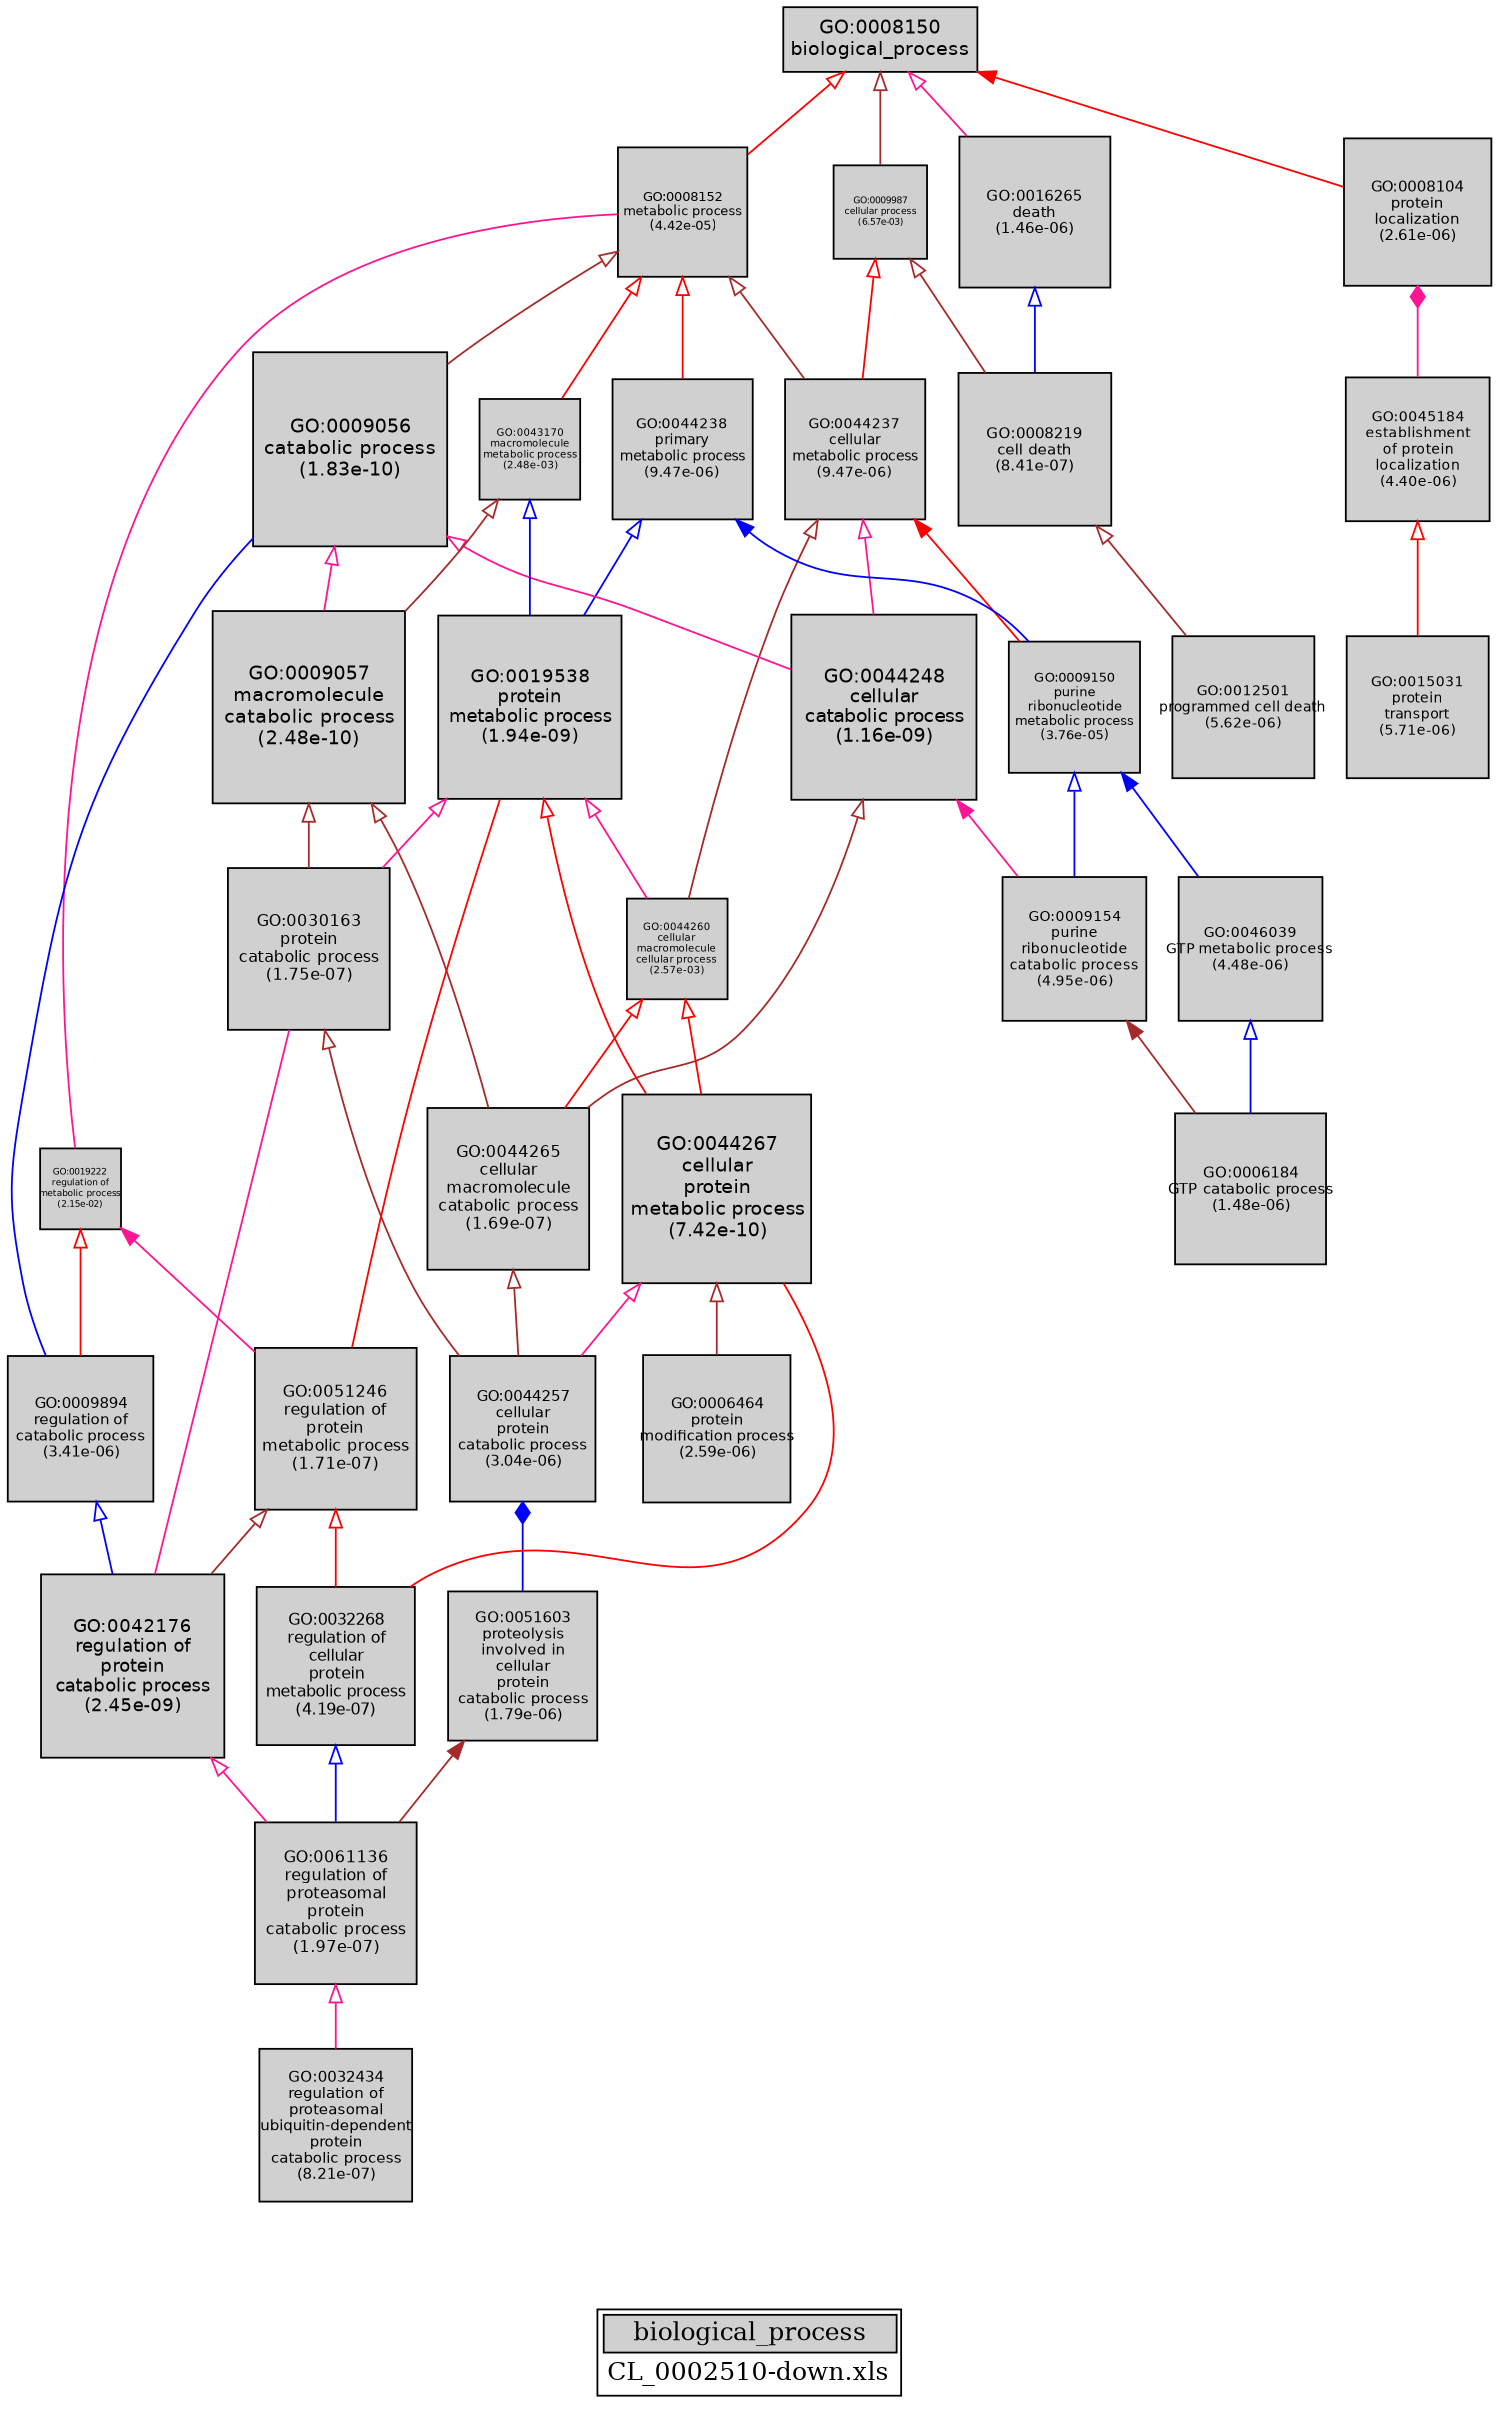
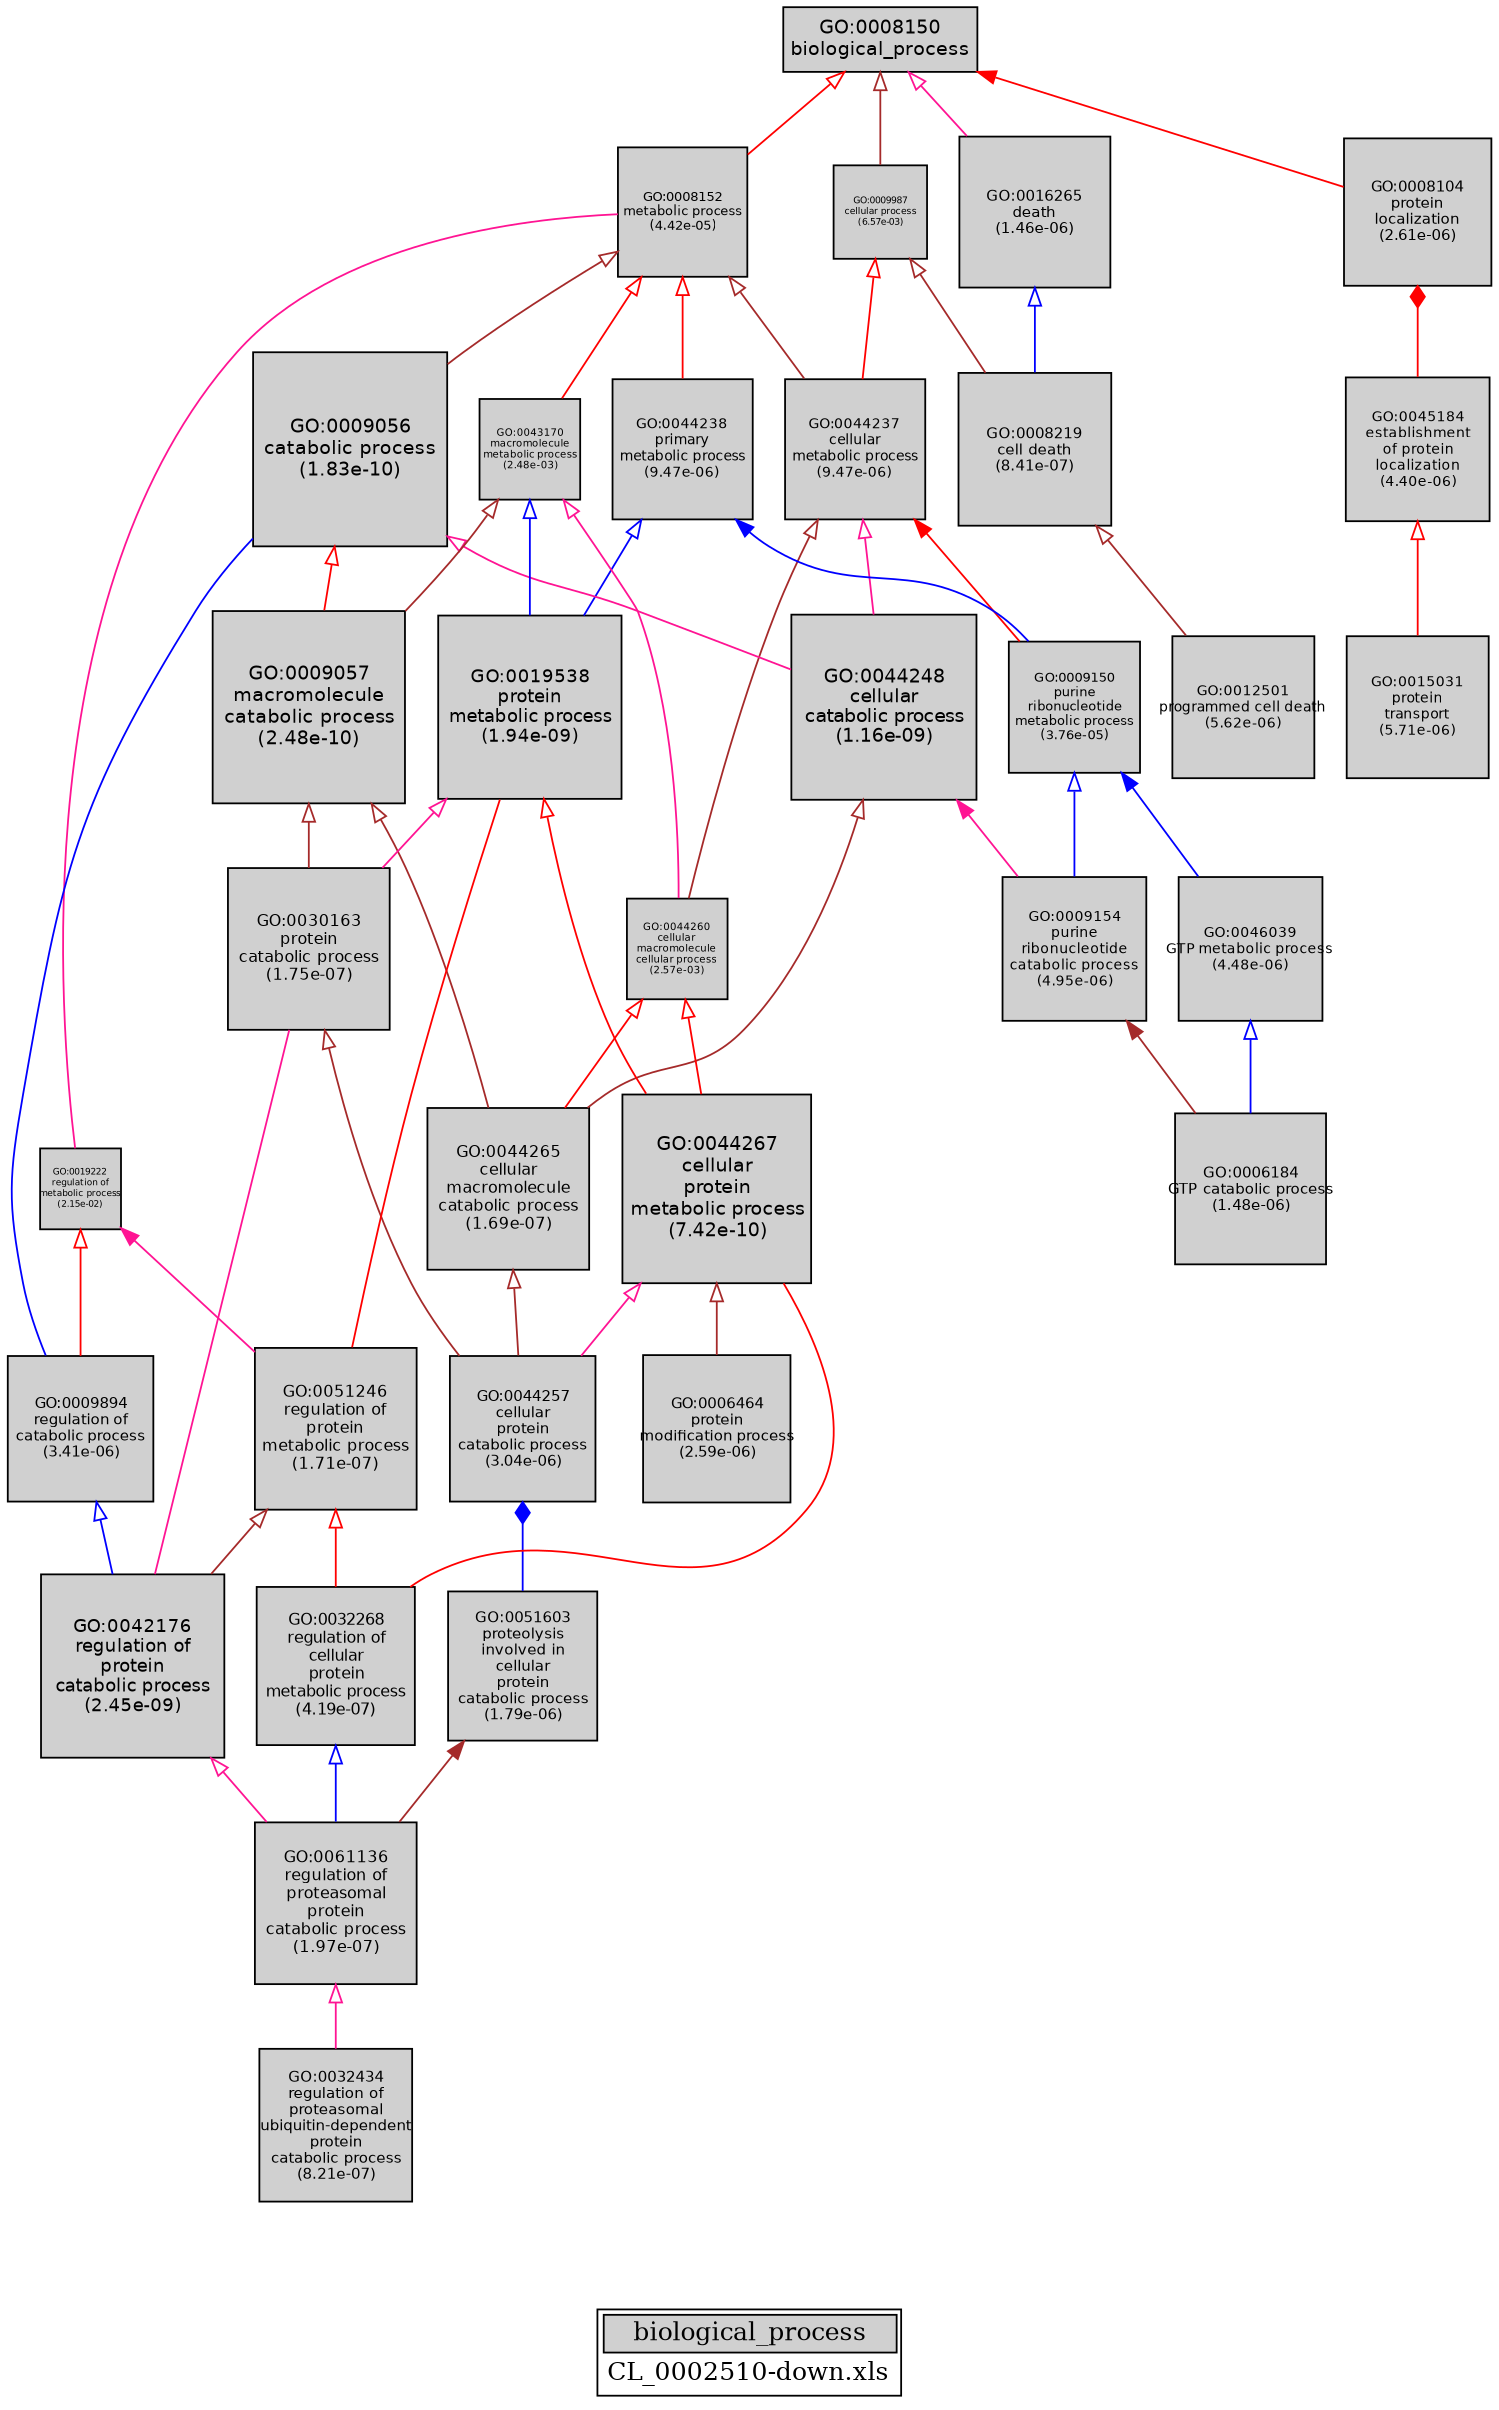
  digraph {
    bgcolor="#FFFFFF"
    label=<<TABLE COLOR="black" BGCOLOR="white"><TR><TD COLSPAN="2" BGCOLOR="#D0D0D0"><FONT COLOR="black">biological_process</FONT></TD></TR><TR><TD BORDER="0">CL_0002510-down.xls</TD></TR></TABLE>>
    node [color=black fillcolor="#D0D0D0" fixedsize=true fontcolor=black fontname=Helvetica fontsize=7.77352782336 shape=box style=filled]
    edge [arrowtail=empty color=brown dir=back weight=5.0]
    n1 [height=1.07965664213 label=<<TABLE BORDER="0"><TR><TD>GO:0044237<BR/>cellular<BR/>metabolic process<BR/>(9.47e-06)</TD></TR></TABLE>> width=1.07965664213]
    n2 [fontsize=9.00455815458 height=1.25063307703 label=<<TABLE BORDER="0"><TR><TD>GO:0030163<BR/>protein<BR/>catabolic process<BR/>(1.75e-07)</TD></TR></TABLE>> width=1.25063307703]
    n3 [fontsize=8.75093922435 height=1.2154082256 label=<<TABLE BORDER="0"><TR><TD>GO:0032268<BR/>regulation of<BR/>cellular<BR/>protein<BR/>metabolic process<BR/>(4.19e-07)</TD></TR></TABLE>> width=1.2154082256]
    n4 [fontsize=7.94504913441 height=1.10347904645 label=<<TABLE BORDER="0"><TR><TD>GO:0012501<BR/>programmed cell death<BR/>(5.62e-06)</TD></TR></TABLE>> width=1.10347904645]
    n5 [fontsize=7.24222216594 height=1.00586418971 label=<<TABLE BORDER="0"><TR><TD>GO:0008152<BR/>metabolic process<BR/>(4.42e-05)</TD></TR></TABLE>> width=1.00586418971]
    n6 [fontsize=8.01867580806 height=1.11370497334 label=<<TABLE BORDER="0"><TR><TD>GO:0046039<BR/>GTP metabolic process<BR/>(4.48e-06)</TD></TR></TABLE>> width=1.11370497334]
    n7 [height=1.07965664213 label=<<TABLE BORDER="0"><TR><TD>GO:0044238<BR/>primary<BR/>metabolic process<BR/>(9.47e-06)</TD></TR></TABLE>> width=1.07965664213]
    n8 [fontsize=8.19400666325 height=1.13805648101 label=<<TABLE BORDER="0"><TR><TD>GO:0006464<BR/>protein<BR/>modification process<BR/>(2.59e-06)</TD></TR></TABLE>> width=1.13805648101]
    n9 [fontsize=8.54923359733 height=1.18739355518 label=<<TABLE BORDER="0"><TR><TD>GO:0032434<BR/>regulation of<BR/>proteasomal<BR/>ubiquitin-dependent<BR/>protein<BR/>catabolic process<BR/>(8.21e-07)</TD></TR></TABLE>> width=1.18739355518]
    n10 [fontsize=8.97122729622 height=1.24600379114 label=<<TABLE BORDER="0"><TR><TD>GO:0061136<BR/>regulation of<BR/>proteasomal<BR/>protein<BR/>catabolic process<BR/>(1.97e-07)</TD></TR></TABLE>> width=1.24600379114]
    n11 [fontsize=8.19171295332 height=1.13773791018 label=<<TABLE BORDER="0"><TR><TD>GO:0008104<BR/>protein<BR/>localization<BR/>(2.61e-06)</TD></TR></TABLE>> width=1.13773791018]
    n12 [fontsize=8.14350042724 height=1.13104172601 label=<<TABLE BORDER="0"><TR><TD>GO:0044257<BR/>cellular<BR/>protein<BR/>catabolic process<BR/>(3.04e-06)</TD></TR></TABLE>> width=1.13104172601]
    n13 [fontsize=8.54199188588 height=1.18638776193 label=<<TABLE BORDER="0"><TR><TD>GO:0008219<BR/>cell death<BR/>(8.41e-07)</TD></TR></TABLE>> width=1.18638776193]
    n14 [fontsize=8.37347708618 height=1.16298292864 label=<<TABLE BORDER="0"><TR><TD>GO:0016265<BR/>death<BR/>(1.46e-06)</TD></TR></TABLE>> width=1.16298292864]
    n15 [fontsize=10.8 label=<<TABLE BORDER="0"><TR><TD>GO:0008150<BR/>biological_process</TD></TR></TABLE>> width=1.5]
    n16 [fontsize=10.4589541399 height=1.45263251943 label=<<TABLE BORDER="0"><TR><TD>GO:0044267<BR/>cellular<BR/>protein<BR/>metabolic process<BR/>(7.42e-10)</TD></TR></TABLE>> width=1.45263251943]
    n17 [fontsize=8.02447827234 height=1.11451087116 label=<<TABLE BORDER="0"><TR><TD>GO:0045184<BR/>establishment<BR/>of protein<BR/>localization<BR/>(4.40e-06)</TD></TR></TABLE>> width=1.11451087116]
    n18 [fontsize=7.98639471853 height=1.10922148868 label=<<TABLE BORDER="0"><TR><TD>GO:0009154<BR/>purine<BR/>ribonucleotide<BR/>catabolic process<BR/>(4.95e-06)</TD></TR></TABLE>> width=1.10922148868]
    n19 [fontsize=10.8 height=1.5 label=<<TABLE BORDER="0"><TR><TD>GO:0009056<BR/>catabolic process<BR/>(1.83e-10)</TD></TR></TABLE>> width=1.5]
    n20 [fontsize=10.1590898205 height=1.41098469729 label=<<TABLE BORDER="0"><TR><TD>GO:0042176<BR/>regulation of<BR/>protein<BR/>catabolic process<BR/>(2.45e-09)</TD></TR></TABLE>> width=1.41098469729]
    n21 [fontsize=9.0145515842 height=1.25202105336 label=<<TABLE BORDER="0"><TR><TD>GO:0044265<BR/>cellular<BR/>macromolecule<BR/>catabolic process<BR/>(1.69e-07)</TD></TR></TABLE>> width=1.25202105336]
    n22 [fontsize=10.3479991386 height=1.43722210258 label=<<TABLE BORDER="0"><TR><TD>GO:0044248<BR/>cellular<BR/>catabolic process<BR/>(1.16e-09)</TD></TR></TABLE>> width=1.43722210258]
    n23 [fontsize=5.60413596956 height=0.778352217995 label=<<TABLE BORDER="0"><TR><TD>GO:0044260<BR/>cellular<BR/>macromolecule<BR/>cellular process<BR/>(2.57e-03)</TD></TR></TABLE>> width=0.778352217995]
    n24 [fontsize=8.31021458702 height=1.15419647042 label=<<TABLE BORDER="0"><TR><TD>GO:0051603<BR/>proteolysis<BR/>involved in<BR/>cellular<BR/>protein<BR/>catabolic process<BR/>(1.79e-06)</TD></TR></TABLE>> width=1.15419647042]
    n25 [fontsize=5.0 height=0.627544610507 label=<<TABLE BORDER="0"><TR><TD>GO:0019222<BR/>regulation of<BR/>metabolic process<BR/>(2.15e-02)</TD></TR></TABLE>> width=0.627544610507]
    n26 [fontsize=5.61965282968 height=0.780507337456 label=<<TABLE BORDER="0"><TR><TD>GO:0043170<BR/>macromolecule<BR/>metabolic process<BR/>(2.48e-03)</TD></TR></TABLE>> width=0.780507337456]
    n27 [fontsize=8.10657906771 height=1.1259137594 label=<<TABLE BORDER="0"><TR><TD>GO:0009894<BR/>regulation of<BR/>catabolic process<BR/>(3.41e-06)</TD></TR></TABLE>> width=1.1259137594]
    n28 [fontsize=8.36950111789 height=1.16243071082 label=<<TABLE BORDER="0"><TR><TD>GO:0006184<BR/>GTP catabolic process<BR/>(1.48e-06)</TD></TR></TABLE>> width=1.16243071082]
    n29 [fontsize=5.1517043486 height=0.715514492861 label=<<TABLE BORDER="0"><TR><TD>GO:0009987<BR/>cellular process<BR/>(6.57e-03)</TD></TR></TABLE>> width=0.715514492861]
    n30 [fontsize=10.7264534073 height=1.48978519546 label=<<TABLE BORDER="0"><TR><TD>GO:0009057<BR/>macromolecule<BR/>catabolic process<BR/>(2.48e-10)</TD></TR></TABLE>> width=1.48978519546]
    n31 [fontsize=7.29989983069 height=1.01387497648 label=<<TABLE BORDER="0"><TR><TD>GO:0009150<BR/>purine<BR/>ribonucleotide<BR/>metabolic process<BR/>(3.76e-05)</TD></TR></TABLE>> width=1.01387497648]
    n32 [fontsize=10.2181149917 height=1.41918263774 label=<<TABLE BORDER="0"><TR><TD>GO:0019538<BR/>protein<BR/>metabolic process<BR/>(1.94e-09)</TD></TR></TABLE>> width=1.41918263774]
    n33 [fontsize=7.93985214325 height=1.10275724212 label=<<TABLE BORDER="0"><TR><TD>GO:0015031<BR/>protein<BR/>transport<BR/>(5.71e-06)</TD></TR></TABLE>> width=1.10275724212]
    n34 [fontsize=9.01126484713 height=1.2515645621 label=<<TABLE BORDER="0"><TR><TD>GO:0051246<BR/>regulation of<BR/>protein<BR/>metabolic process<BR/>(1.71e-07)</TD></TR></TABLE>> width=1.2515645621]
    subgraph sub_1 {
      n1
      n2
      n3
      n4
      n5
      n6
      n7
      n8
      n9
      n10
      n11
      n12
      n13
      n14
      n15
      n16
      n17
      n18
      n19
      n20
      n21
      n22
      n23
      n24
      n25
      n26
      n27
      n28
      n29
      n30
      n31
      n32
      n33
      n34
    }
    subgraph sub_2 {
      subgraph sub_3 {
        n2
        n3
        n5
        n16
        n19
        n20
        n25
        n27
        n32
        n34
        subgraph sub_4 {
        }
        subgraph sub_5 {
        }
      }
      subgraph sub_6 {
        n11
        n12
        n17
        n24
      }
      subgraph sub_7 {
        n1
        n2
        n3
        n4
        n5
        n6
        n7
        n8
        n9
        n10
        n12
        n13
        n14
        n15
        n16
        n17
        n18
        n19
        n20
        n21
        n22
        n23
        n25
        n26
        n27
        n28
        n29
        n30
        n31
        n32
        n33
        n34
      }
    }
    n1 -> n22 [color=deeppink]
    n1 -> n23
    n1 -> n31 [color=red weight=1 arrowtail=""]
    n2 -> n12
    n2 -> n20 [arrowtail=none color=deeppink weight=1]
    n3 -> n10 [color=blue]
    n5 -> n1
    n5 -> n7 [color=red]
    n5 -> n19
    n5 -> n25 [arrowtail=none color=deeppink weight=1]
    n5 -> n26 [color=red]
    n6 -> n28 [color=blue]
    n7 -> n31 [color=blue weight=1 arrowtail=""]
    n7 -> n32 [color=blue]
    n10 -> n9 [color=deeppink]
-   n11 -> n17 [arrowtail=diamond color=deeppink weight=2.5]
+   n11 -> n17 [arrowtail=diamond color=red weight=2.5]
    n12 -> n24 [arrowtail=diamond color=blue weight=2.5]
    n13 -> n4
    n14 -> n13 [color=blue]
    n15 -> n5 [color=red]
    n15 -> n11 [color=red weight=1 arrowtail=""]
    n15 -> n14 [color=deeppink]
    n15 -> n29
    n16 -> n3 [arrowtail=none color=red weight=1]
    n16 -> n8
    n16 -> n12 [color=deeppink]
    n17 -> n33 [color=red]
    n18 -> n28 [weight=1 arrowtail=""]
    n19 -> n22 [color=deeppink]
    n19 -> n27 [arrowtail=none color=blue weight=1]
-   n19 -> n30 [color=deeppink]
+   n19 -> n30 [color=red]
    n20 -> n10 [color=deeppink]
    n21 -> n12
    n22 -> n18 [color=deeppink weight=1 arrowtail=""]
    n22 -> n21
    n23 -> n16 [color=red]
    n23 -> n21 [color=red]
    n24 -> n10 [weight=1 arrowtail=""]
    n25 -> n27 [color=red]
    n25 -> n34 [color=deeppink weight=1 arrowtail=""]
-   n32 -> n23 [color=deeppink]
+   n26 -> n23 [color=deeppink]
    n26 -> n30
    n26 -> n32 [color=blue]
    n27 -> n20 [color=blue]
    n29 -> n1 [color=red]
    n29 -> n13
    n30 -> n2
    n30 -> n21
    n31 -> n6 [color=blue weight=1 arrowtail=""]
    n31 -> n18 [color=blue]
    n32 -> n2 [color=deeppink]
    n32 -> n16 [color=red]
    n32 -> n34 [arrowtail=none color=red weight=1]
    n34 -> n3 [color=red]
    n34 -> n20
  }
